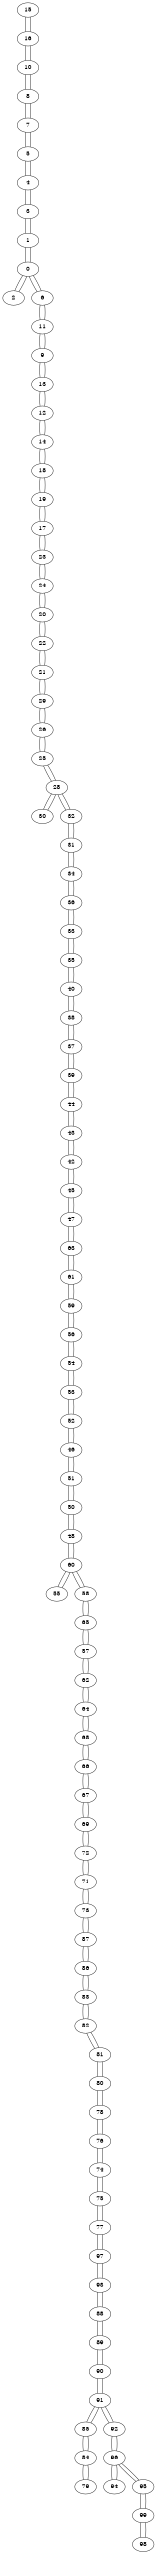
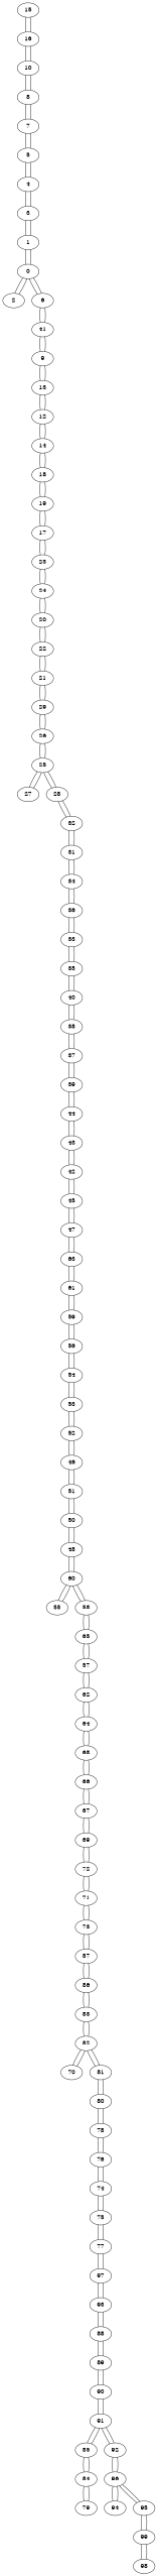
  graph {
    15
    16
    10
    8
    7
    5
    4
    3
    1
    0
    2
    6
-   11
+   11 [label=41]
    9
    13
    12
    14
    18
    19
    17
    23
    24
    20
    22
    21
    29
    26
    25
+   27
    28
-   30
    32
    31
    34
    36
    33
    35
    40
    38
    37
    39
    44
    43
    42
    45
    47
    63
    61
    59
    56
    54
    53
    52
    46
    51
    50
    48
    60
    55
    58
    65
    57
    62
    64
    68
    66
    67
    69
    72
    71
    73
    87
    86
    83
    82
+   70
    81
    80
    78
    76
    74
    75
    77
    97
    93
    88
    89
    90
    91
    85
    92
    84
    96
    79
    94
    95
    99
    98
    15 -- 16
    16 -- 15
    16 -- 10
    10 -- 16
    10 -- 8
    8 -- 10
    8 -- 7
    7 -- 8
    7 -- 5
    5 -- 7
    5 -- 4
    4 -- 5
    4 -- 3
    3 -- 4
    3 -- 1
    1 -- 3
    1 -- 0
    0 -- 1
    0 -- 2
    0 -- 6
    2 -- 0
    6 -- 0
    6 -- 11
    11 -- 6
    11 -- 9
    9 -- 11
    9 -- 13
    13 -- 9
    13 -- 12
    12 -- 13
    12 -- 14
    14 -- 12
    14 -- 18
    18 -- 14
    18 -- 19
    19 -- 18
    19 -- 17
    17 -- 19
    17 -- 23
    23 -- 17
    23 -- 24
    24 -- 23
    24 -- 20
    20 -- 24
    20 -- 22
    22 -- 20
    22 -- 21
    21 -- 22
    21 -- 29
    29 -- 21
    29 -- 26
    26 -- 29
    26 -- 25
    25 -- 26
+   25 -- 27
    25 -- 28
+   27 -- 25
    28 -- 25
-   28 -- 30
    28 -- 32
-   30 -- 28
    32 -- 28
    32 -- 31
    31 -- 32
    31 -- 34
    34 -- 31
    34 -- 36
    36 -- 34
    36 -- 33
    33 -- 36
    33 -- 35
    35 -- 33
    35 -- 40
    40 -- 35
    40 -- 38
    38 -- 40
    38 -- 37
    37 -- 38
    37 -- 39
    39 -- 37
    39 -- 44
    44 -- 39
    44 -- 43
    43 -- 44
    43 -- 42
    42 -- 43
    42 -- 45
    45 -- 42
    45 -- 47
    47 -- 45
    47 -- 63
    63 -- 47
    63 -- 61
    61 -- 63
    61 -- 59
    59 -- 61
    59 -- 56
    56 -- 59
    56 -- 54
    54 -- 56
    54 -- 53
    53 -- 54
    53 -- 52
    52 -- 53
    52 -- 46
    46 -- 52
    46 -- 51
    51 -- 46
    51 -- 50
    50 -- 51
    50 -- 48
    48 -- 50
    48 -- 60
    60 -- 48
    60 -- 55
    60 -- 58
    55 -- 60
    58 -- 60
    58 -- 65
    65 -- 58
    65 -- 57
    57 -- 65
    57 -- 62
    62 -- 57
    62 -- 64
    64 -- 62
    64 -- 68
    68 -- 64
    68 -- 66
    66 -- 68
    66 -- 67
    67 -- 66
    67 -- 69
    69 -- 67
    69 -- 72
    72 -- 69
    72 -- 71
    71 -- 72
    71 -- 73
    73 -- 71
    73 -- 87
    87 -- 73
    87 -- 86
    86 -- 87
    86 -- 83
    83 -- 86
    83 -- 82
    82 -- 83
+   82 -- 70
    82 -- 81
+   70 -- 82
    81 -- 82
    81 -- 80
    80 -- 81
    80 -- 78
    78 -- 80
    78 -- 76
    76 -- 78
    76 -- 74
    74 -- 76
    74 -- 75
    75 -- 74
    75 -- 77
    77 -- 75
    77 -- 97
    97 -- 77
    97 -- 93
    93 -- 97
    93 -- 88
    88 -- 93
    88 -- 89
    89 -- 88
    89 -- 90
    90 -- 89
    90 -- 91
    91 -- 90
    91 -- 85
    91 -- 92
    85 -- 91
    85 -- 84
    92 -- 91
    92 -- 96
    84 -- 85
    84 -- 79
    96 -- 92
    96 -- 94
    96 -- 95
    79 -- 84
    94 -- 96
    95 -- 96
    95 -- 99
    99 -- 95
    99 -- 98
    98 -- 99
  }
